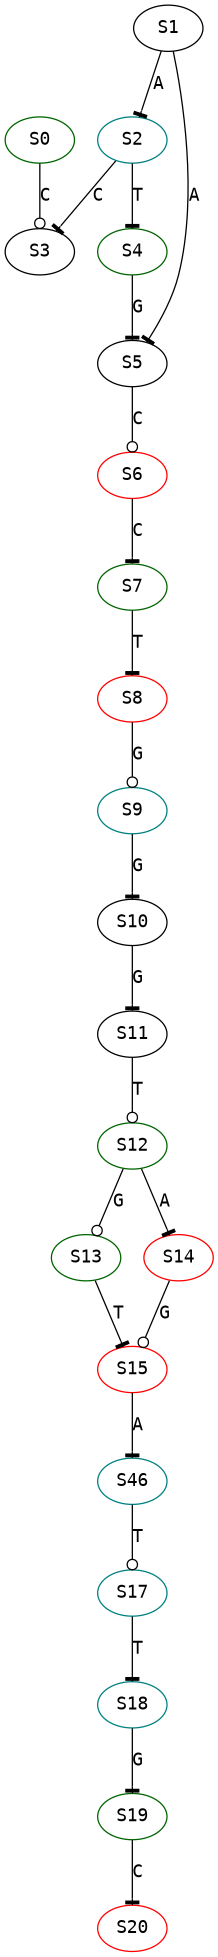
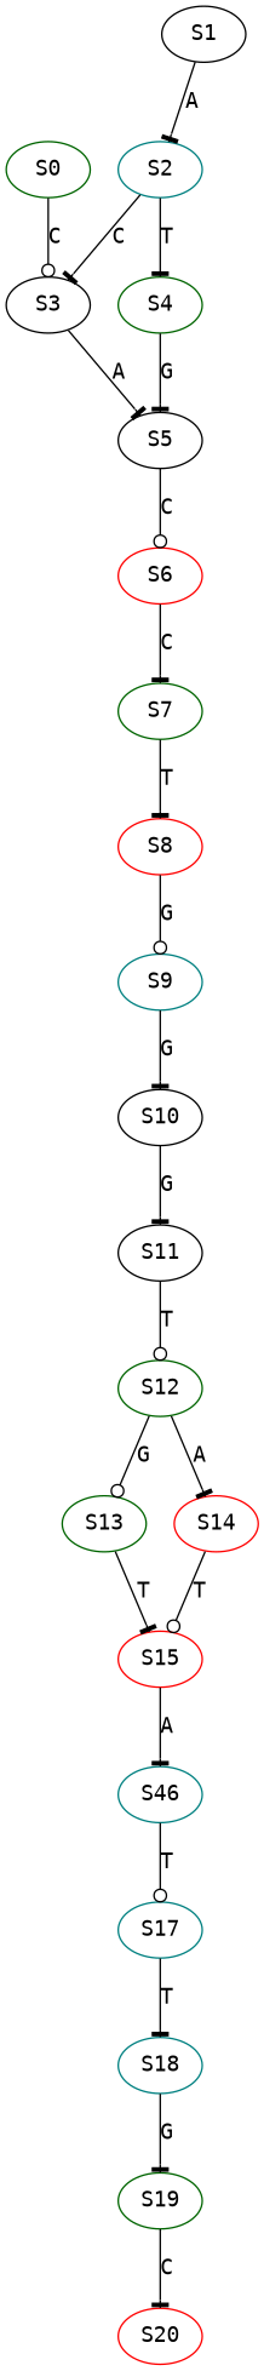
  strict digraph {
    fontname="DejaVu Sans Mono"
    node [color=darkgreen fontname="DejaVu Sans Mono"]
    edge [arrowhead=tee fontname="DejaVu Sans Mono"]
    S0
    S3 [color=black]
    S1 [color=black]
    S2 [color=teal]
    S4
    S5 [color=black]
    S6 [color=red]
    S7
    S8 [color=red]
    S9 [color=teal]
    S10 [color=black]
    S11 [color=black]
    S12
    S13
    S14 [color=red]
    S15 [color=red]
    n17 [color=teal label=S46]
    S17 [color=teal]
    S18 [color=teal]
    S19
    S20 [color=red]
    S0 -> S3 [arrowhead=odot label=C]
-   S1 -> S5 [label=A]
+   S3 -> S5 [label=A]
    S1 -> S2 [label=A]
    S2 -> S3 [label=C]
    S2 -> S4 [label=T]
    S4 -> S5 [label=G]
    S5 -> S6 [arrowhead=odot label=C]
    S6 -> S7 [label=C]
    S7 -> S8 [label=T]
    S8 -> S9 [arrowhead=odot label=G]
    S9 -> S10 [label=G]
    S10 -> S11 [label=G]
    S11 -> S12 [arrowhead=odot label=T]
    S12 -> S13 [arrowhead=odot label=G]
    S12 -> S14 [label=A]
    S13 -> S15 [label=T]
-   S14 -> S15 [arrowhead=odot label=G]
+   S14 -> S15 [arrowhead=odot label=T]
    S15 -> n17 [label=A]
    n17 -> S17 [arrowhead=odot label=T]
    S17 -> S18 [label=T]
    S18 -> S19 [label=G]
    S19 -> S20 [label=C]
  }
